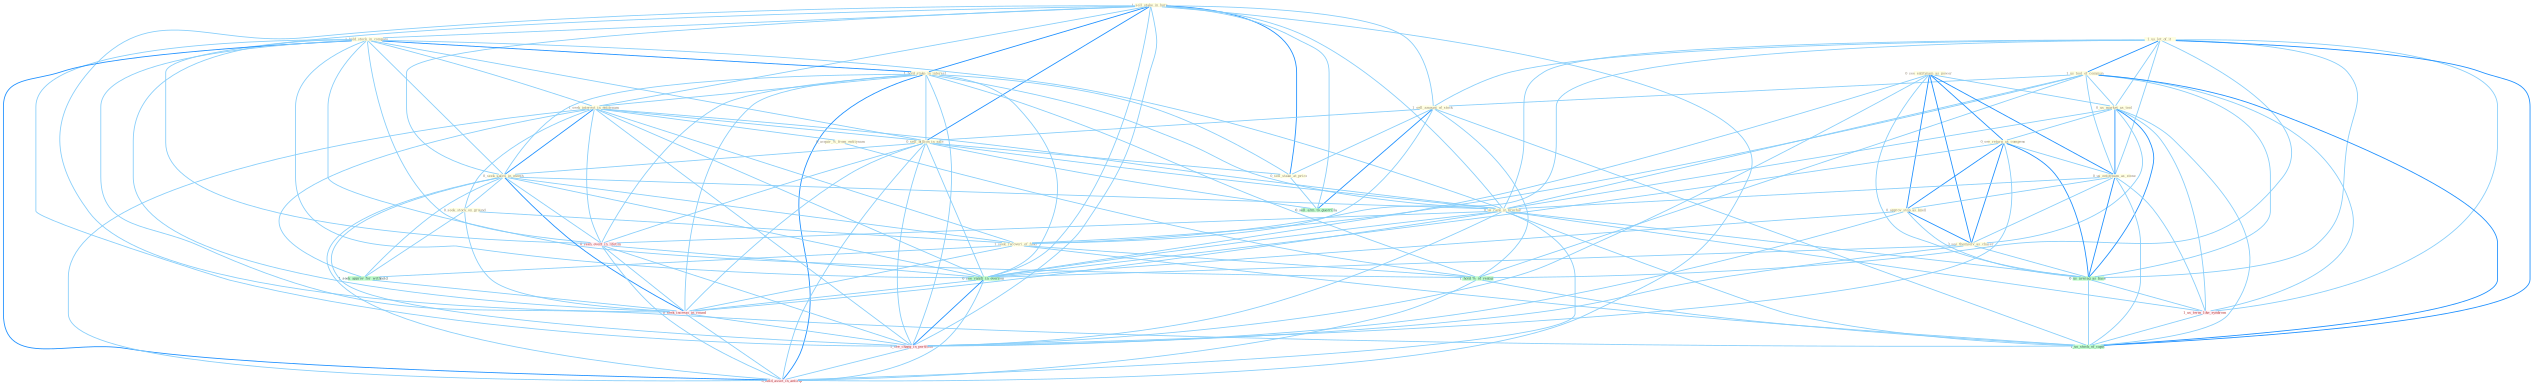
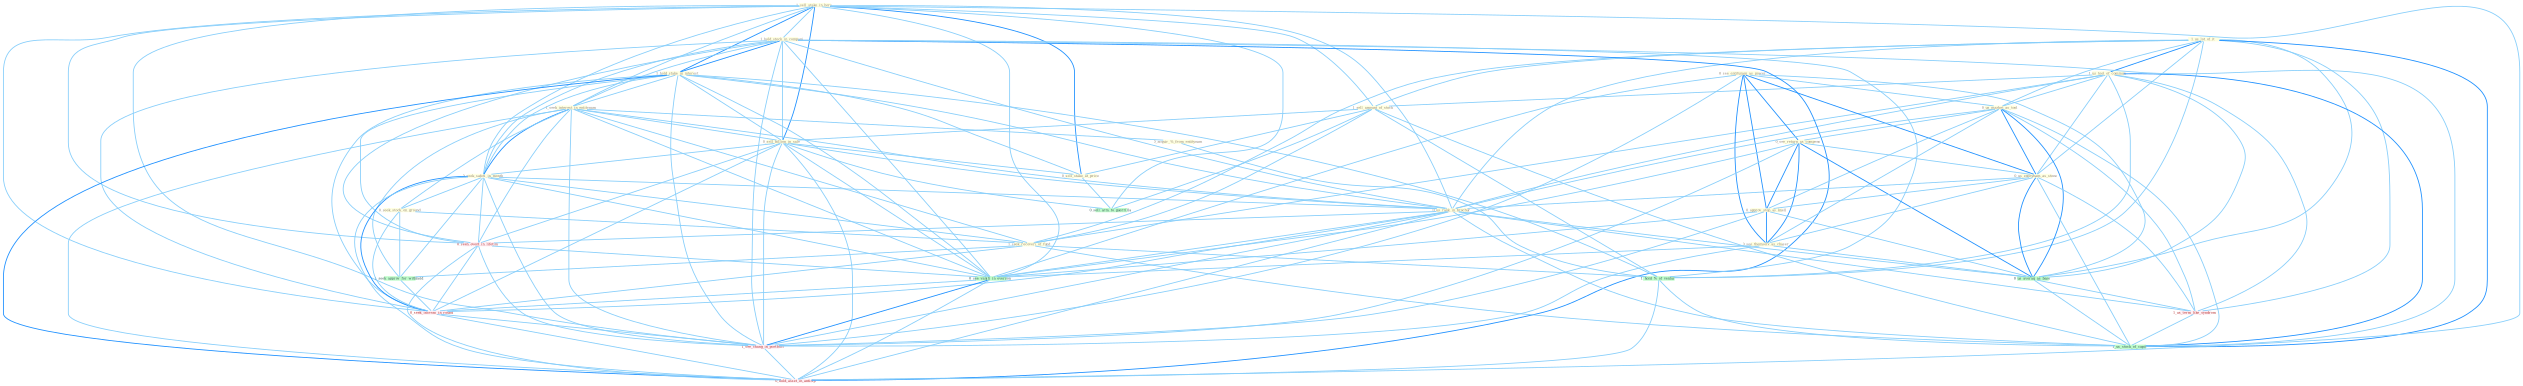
  graph {
    node [color="#ffffe0" fixedsize=true fontcolor="#8b7d6b" fontsize=4 shape=polygon style=filled]
    edge [color="#87cefa" w=1]
    "1_us_lot_of_it " [height=.06 width=.5]
    "1_sell_stake_in_hors " [height=.06 width=.5]
    "1_us_tool_of_commun " [height=.06 width=.5]
    "0_see_entitynam_as_power " [height=.06 width=.5]
    "1_hold_stock_in_compani " [height=.06 width=.5]
    "0_us_market_as_tool " [height=.06 width=.5]
    "0_see_return_as_compens " [height=.06 width=.5]
    "1_sell_amount_of_stock " [height=.06 width=.5]
    "1_hold_stake_in_interest " [height=.06 width=.5]
    "1_seek_interest_in_entitynam " [height=.06 width=.5]
    "0_acquir_%_from_entitynam " [height=.06 width=.5]
    "0_sell_billion_in_sale " [height=.06 width=.5]
    "0_sell_stake_at_price " [height=.06 width=.5]
    "0_us_entitynam_as_stone " [height=.06 width=.5]
    n15 [height=.06 label="0_approv_step_as_knell" width=.5]
    "0_seek_safeti_in_month " [height=.06 width=.5]
    "0_see_themselv_as_chaser " [height=.06 width=.5]
    n18 [height=.06 label="0_seek_stock_on_ground" width=.5]
    "1_seek_recoveri_of_fund " [height=.06 width=.5]
    "0_us_rank_in_brochur " [height=.06 width=.5]
    "0_seen_event_in_lifetim " [color="#fff0f5" fontcolor="#b22222" height=.06 width=.5]
    "1_us_term_like_syndrom " [color="#fff0f5" fontcolor="#b22222" height=.06 width=.5]
    "0_seek_increas_in_round " [color="#fff0f5" fontcolor="#b22222" height=.06 width=.5]
    "1_see_chang_in_portfolio " [color="#fff0f5" fontcolor="#b22222" height=.06 width=.5]
    "0_hold_asset_in_anticip " [color="#fff0f5" fontcolor="#b22222" height=.06 width=.5]
    "0_us_averag_as_base " [color="#BDFCC9" fontcolor="#2f4f4f" height=.06 width=.5]
    "1_hold_%_of_ventur " [color="#BDFCC9" fontcolor="#2f4f4f" height=.06 width=.5]
    "1_us_stock_of_capit " [color="#BDFCC9" fontcolor="#2f4f4f" height=.06 width=.5]
    "0_see_vaniti_in_everyon " [color="#BDFCC9" fontcolor="#2f4f4f" height=.06 width=.5]
    "0_sell_arm_to_guerrilla " [color="#BDFCC9" fontcolor="#2f4f4f" height=.06 width=.5]
    "1_seek_approv_for_withhold " [color="#BDFCC9" fontcolor="#2f4f4f" height=.06 width=.5]
    subgraph sub_1 {
      "1_us_lot_of_it "
      "1_sell_stake_in_hors "
      "1_us_tool_of_commun "
      "0_see_entitynam_as_power "
      "1_hold_stock_in_compani "
      "0_us_market_as_tool "
      "0_see_return_as_compens "
      "1_sell_amount_of_stock "
      "1_hold_stake_in_interest "
      "1_seek_interest_in_entitynam "
      "0_acquir_%_from_entitynam "
      "0_sell_billion_in_sale "
      "0_sell_stake_at_price "
      "0_us_entitynam_as_stone "
      n15
      "0_seek_safeti_in_month "
      "0_see_themselv_as_chaser "
      n18
      "1_seek_recoveri_of_fund "
      "0_us_rank_in_brochur "
    }
    subgraph sub_2 {
      "0_seen_event_in_lifetim "
      "1_us_term_like_syndrom "
      "0_seek_increas_in_round "
      "1_see_chang_in_portfolio "
      "0_hold_asset_in_anticip "
    }
    "1_us_lot_of_it " -- "1_us_tool_of_commun " [color="#1e90ff" w=2]
    "1_us_lot_of_it " -- "0_us_market_as_tool "
    "1_us_lot_of_it " -- "1_sell_amount_of_stock "
    "1_us_lot_of_it " -- "0_us_entitynam_as_stone "
    "1_us_lot_of_it " -- "1_seek_recoveri_of_fund "
    "1_us_lot_of_it " -- "0_us_rank_in_brochur "
    "1_us_lot_of_it " -- "1_us_term_like_syndrom "
    "1_us_lot_of_it " -- "0_us_averag_as_base "
    "1_us_lot_of_it " -- "1_hold_%_of_ventur "
    "1_us_lot_of_it " -- "1_us_stock_of_capit " [color="#1e90ff" w=2]
    "1_sell_stake_in_hors " -- "1_hold_stock_in_compani "
    "1_sell_stake_in_hors " -- "1_sell_amount_of_stock "
    "1_sell_stake_in_hors " -- "1_hold_stake_in_interest " [color="#1e90ff" w=2]
    "1_sell_stake_in_hors " -- "1_seek_interest_in_entitynam "
    "1_sell_stake_in_hors " -- "0_sell_billion_in_sale " [color="#1e90ff" w=2]
    "1_sell_stake_in_hors " -- "0_sell_stake_at_price " [color="#1e90ff" w=2]
    "1_sell_stake_in_hors " -- "0_seek_safeti_in_month "
    "1_sell_stake_in_hors " -- "0_us_rank_in_brochur "
    "1_sell_stake_in_hors " -- "0_seen_event_in_lifetim "
    "1_sell_stake_in_hors " -- "0_seek_increas_in_round "
    "1_sell_stake_in_hors " -- "1_see_chang_in_portfolio "
    "1_sell_stake_in_hors " -- "0_hold_asset_in_anticip "
    "1_sell_stake_in_hors " -- "0_see_vaniti_in_everyon "
    "1_sell_stake_in_hors " -- "0_sell_arm_to_guerrilla "
    "1_us_tool_of_commun " -- "0_us_market_as_tool "
    "1_us_tool_of_commun " -- "1_sell_amount_of_stock "
    "1_us_tool_of_commun " -- "0_us_entitynam_as_stone "
    "1_us_tool_of_commun " -- "1_seek_recoveri_of_fund "
    "1_us_tool_of_commun " -- "0_us_rank_in_brochur "
    "1_us_tool_of_commun " -- "1_us_term_like_syndrom "
    "1_us_tool_of_commun " -- "0_us_averag_as_base "
    "1_us_tool_of_commun " -- "1_hold_%_of_ventur "
    "1_us_tool_of_commun " -- "1_us_stock_of_capit " [color="#1e90ff" w=2]
    "0_see_entitynam_as_power " -- "0_us_market_as_tool "
    "0_see_entitynam_as_power " -- "0_see_return_as_compens " [color="#1e90ff" w=2]
    "0_see_entitynam_as_power " -- "0_us_entitynam_as_stone " [color="#1e90ff" w=2]
    "0_see_entitynam_as_power " -- n15 [color="#1e90ff" w=2]
    "0_see_entitynam_as_power " -- "0_see_themselv_as_chaser " [color="#1e90ff" w=2]
    "0_see_entitynam_as_power " -- "1_see_chang_in_portfolio "
    "0_see_entitynam_as_power " -- "0_us_averag_as_base "
    "0_see_entitynam_as_power " -- "0_see_vaniti_in_everyon "
    "1_hold_stock_in_compani " -- "1_hold_stake_in_interest " [color="#1e90ff" w=2]
    "1_hold_stock_in_compani " -- "1_seek_interest_in_entitynam "
    "1_hold_stock_in_compani " -- "0_sell_billion_in_sale "
    "1_hold_stock_in_compani " -- "0_seek_safeti_in_month "
    "1_hold_stock_in_compani " -- "0_us_rank_in_brochur "
    "1_hold_stock_in_compani " -- "0_seen_event_in_lifetim "
    "1_hold_stock_in_compani " -- "0_seek_increas_in_round "
    "1_hold_stock_in_compani " -- "1_see_chang_in_portfolio "
    "1_hold_stock_in_compani " -- "0_hold_asset_in_anticip " [color="#1e90ff" w=2]
    "1_hold_stock_in_compani " -- "1_hold_%_of_ventur "
    "1_hold_stock_in_compani " -- "1_us_stock_of_capit "
    "1_hold_stock_in_compani " -- "0_see_vaniti_in_everyon "
    "0_us_market_as_tool " -- "0_see_return_as_compens "
    "0_us_market_as_tool " -- "0_us_entitynam_as_stone " [color="#1e90ff" w=2]
+   "0_us_market_as_tool " -- n15
    "0_us_market_as_tool " -- "0_see_themselv_as_chaser "
    "0_us_market_as_tool " -- "0_us_rank_in_brochur "
    "0_us_market_as_tool " -- "1_us_term_like_syndrom "
    "0_us_market_as_tool " -- "0_us_averag_as_base " [color="#1e90ff" w=2]
    "0_us_market_as_tool " -- "1_us_stock_of_capit "
    "0_see_return_as_compens " -- "0_us_entitynam_as_stone "
    "0_see_return_as_compens " -- n15 [color="#1e90ff" w=2]
    "0_see_return_as_compens " -- "0_see_themselv_as_chaser " [color="#1e90ff" w=2]
    "0_see_return_as_compens " -- "1_see_chang_in_portfolio "
    "0_see_return_as_compens " -- "0_us_averag_as_base " [color="#1e90ff"]
    "0_see_return_as_compens " -- "0_see_vaniti_in_everyon "
    "1_sell_amount_of_stock " -- "0_sell_billion_in_sale "
    "1_sell_amount_of_stock " -- "0_sell_stake_at_price "
    "1_sell_amount_of_stock " -- "1_seek_recoveri_of_fund "
    "1_sell_amount_of_stock " -- "1_hold_%_of_ventur "
    "1_sell_amount_of_stock " -- "1_us_stock_of_capit "
-   "1_sell_amount_of_stock " -- "0_sell_arm_to_guerrilla " [color="#1e90ff"]
+   "1_sell_amount_of_stock " -- "0_sell_arm_to_guerrilla "
    "1_hold_stake_in_interest " -- "1_seek_interest_in_entitynam "
    "1_hold_stake_in_interest " -- "0_sell_billion_in_sale "
    "1_hold_stake_in_interest " -- "0_sell_stake_at_price "
    "1_hold_stake_in_interest " -- "0_seek_safeti_in_month "
    "1_hold_stake_in_interest " -- "0_us_rank_in_brochur "
    "1_hold_stake_in_interest " -- "0_seen_event_in_lifetim "
    "1_hold_stake_in_interest " -- "0_seek_increas_in_round "
    "1_hold_stake_in_interest " -- "1_see_chang_in_portfolio "
    "1_hold_stake_in_interest " -- "0_hold_asset_in_anticip " [color="#1e90ff" w=2]
    "1_hold_stake_in_interest " -- "1_hold_%_of_ventur "
    "1_hold_stake_in_interest " -- "0_see_vaniti_in_everyon "
    "1_seek_interest_in_entitynam " -- "0_acquir_%_from_entitynam "
    "1_seek_interest_in_entitynam " -- "0_sell_billion_in_sale "
    "1_seek_interest_in_entitynam " -- "0_seek_safeti_in_month " [color="#1e90ff" w=2]
    "1_seek_interest_in_entitynam " -- n18
    "1_seek_interest_in_entitynam " -- "1_seek_recoveri_of_fund "
    "1_seek_interest_in_entitynam " -- "0_us_rank_in_brochur "
    "1_seek_interest_in_entitynam " -- "0_seen_event_in_lifetim "
    "1_seek_interest_in_entitynam " -- "1_see_chang_in_portfolio "
    "1_seek_interest_in_entitynam " -- "0_hold_asset_in_anticip "
    "1_seek_interest_in_entitynam " -- "0_see_vaniti_in_everyon "
    "1_seek_interest_in_entitynam " -- "1_seek_approv_for_withhold "
    "0_acquir_%_from_entitynam " -- "1_hold_%_of_ventur "
    "0_sell_billion_in_sale " -- "0_sell_stake_at_price "
    "0_sell_billion_in_sale " -- "0_seek_safeti_in_month "
    "0_sell_billion_in_sale " -- "0_us_rank_in_brochur "
    "0_sell_billion_in_sale " -- "0_seen_event_in_lifetim "
    "0_sell_billion_in_sale " -- "0_seek_increas_in_round "
    "0_sell_billion_in_sale " -- "1_see_chang_in_portfolio "
    "0_sell_billion_in_sale " -- "0_hold_asset_in_anticip "
    "0_sell_billion_in_sale " -- "0_see_vaniti_in_everyon "
    "0_sell_billion_in_sale " -- "0_sell_arm_to_guerrilla "
    "0_sell_stake_at_price " -- "0_sell_arm_to_guerrilla "
    "0_us_entitynam_as_stone " -- n15
    "0_us_entitynam_as_stone " -- "0_see_themselv_as_chaser "
    "0_us_entitynam_as_stone " -- "0_us_rank_in_brochur "
    "0_us_entitynam_as_stone " -- "1_us_term_like_syndrom "
    "0_us_entitynam_as_stone " -- "0_us_averag_as_base " [color="#1e90ff" w=2]
    "0_us_entitynam_as_stone " -- "1_us_stock_of_capit "
    n15 -- "0_see_themselv_as_chaser " [color="#1e90ff" w=2]
    n15 -- "1_see_chang_in_portfolio "
    n15 -- "0_us_averag_as_base "
    n15 -- "0_see_vaniti_in_everyon "
    "0_seek_safeti_in_month " -- n18
    "0_seek_safeti_in_month " -- "1_seek_recoveri_of_fund "
    "0_seek_safeti_in_month " -- "0_us_rank_in_brochur "
    "0_seek_safeti_in_month " -- "0_seen_event_in_lifetim "
    "0_seek_safeti_in_month " -- "0_seek_increas_in_round " [color="#1e90ff" w=2]
    "0_seek_safeti_in_month " -- "1_see_chang_in_portfolio "
    "0_seek_safeti_in_month " -- "0_hold_asset_in_anticip "
    "0_seek_safeti_in_month " -- "0_see_vaniti_in_everyon "
    "0_seek_safeti_in_month " -- "1_seek_approv_for_withhold "
    "0_see_themselv_as_chaser " -- "1_see_chang_in_portfolio "
    "0_see_themselv_as_chaser " -- "0_us_averag_as_base "
    "0_see_themselv_as_chaser " -- "0_see_vaniti_in_everyon "
    n18 -- "1_seek_recoveri_of_fund "
    n18 -- "0_seek_increas_in_round "
    n18 -- "1_seek_approv_for_withhold "
    "1_seek_recoveri_of_fund " -- "0_seek_increas_in_round "
    "1_seek_recoveri_of_fund " -- "1_hold_%_of_ventur "
    "1_seek_recoveri_of_fund " -- "1_us_stock_of_capit "
    "1_seek_recoveri_of_fund " -- "1_seek_approv_for_withhold "
    "0_us_rank_in_brochur " -- "0_seen_event_in_lifetim "
    "0_us_rank_in_brochur " -- "1_us_term_like_syndrom "
    "0_us_rank_in_brochur " -- "0_seek_increas_in_round "
    "0_us_rank_in_brochur " -- "1_see_chang_in_portfolio "
    "0_us_rank_in_brochur " -- "0_hold_asset_in_anticip "
    "0_us_rank_in_brochur " -- "0_us_averag_as_base "
    "0_us_rank_in_brochur " -- "1_us_stock_of_capit "
    "0_us_rank_in_brochur " -- "0_see_vaniti_in_everyon "
    "0_seen_event_in_lifetim " -- "0_seek_increas_in_round "
    "0_seen_event_in_lifetim " -- "1_see_chang_in_portfolio "
    "0_seen_event_in_lifetim " -- "0_hold_asset_in_anticip "
    "0_seen_event_in_lifetim " -- "0_see_vaniti_in_everyon "
    "1_us_term_like_syndrom " -- "1_us_stock_of_capit "
    "0_seek_increas_in_round " -- "1_see_chang_in_portfolio "
    "0_seek_increas_in_round " -- "0_hold_asset_in_anticip "
    "1_see_chang_in_portfolio " -- "0_hold_asset_in_anticip "
    "0_us_averag_as_base " -- "1_us_term_like_syndrom "
    "0_us_averag_as_base " -- "1_us_stock_of_capit "
    "1_hold_%_of_ventur " -- "0_hold_asset_in_anticip "
    "1_hold_%_of_ventur " -- "1_us_stock_of_capit "
    "0_see_vaniti_in_everyon " -- "0_seek_increas_in_round "
    "0_see_vaniti_in_everyon " -- "1_see_chang_in_portfolio " [color="#1e90ff" w=2]
    "0_see_vaniti_in_everyon " -- "0_hold_asset_in_anticip "
    "1_seek_approv_for_withhold " -- "0_seek_increas_in_round "
  }
